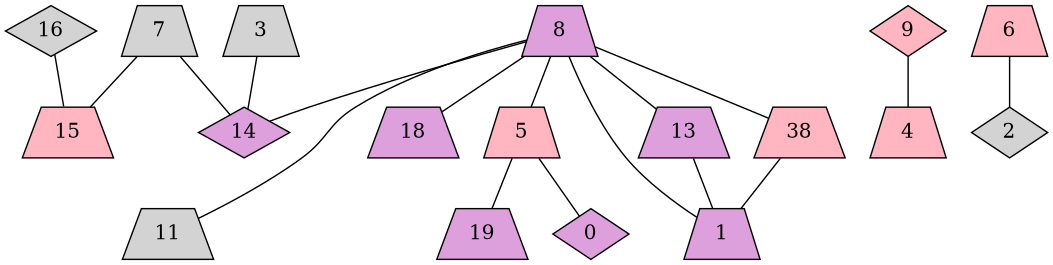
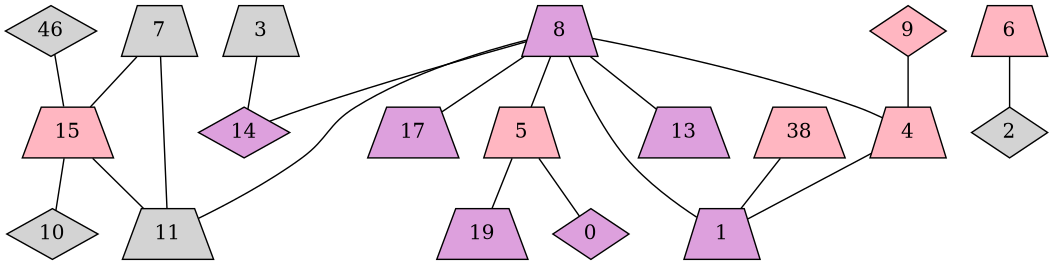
  digraph {
    node [fillcolor=plum shape=trapezium style=filled]
    edge [color=black dir=none]
-   16 [fillcolor=lightgrey shape=diamond]
+   16 [fillcolor=lightgrey shape=diamond label=46]
    15 [fillcolor=lightpink]
    11 [fillcolor=lightgrey]
+   10 [fillcolor=lightgrey shape=diamond]
    3 [fillcolor=lightgrey]
    14 [shape=diamond]
    n7 [fillcolor=lightpink label=38]
    1
    9 [fillcolor=lightpink shape=diamond]
    4 [fillcolor=lightpink]
    5 [fillcolor=lightpink]
    19
    0 [shape=diamond]
    8
-   17 [label=18]
+   17
    2 [fillcolor=lightgrey shape=diamond]
    13
    6 [fillcolor=lightpink]
    7 [fillcolor=lightgrey]
    subgraph sub_1 {
      16
      15
      11
+     10
      3
      14
      n7
      1
      9
      4
      5
      19
      0
      8
      17
      2
      13
      6
      7
    }
    16 -> 15
+   15 -> 11
+   15 -> 10
    3 -> 14
    n7 -> 1
    9 -> 4
    5 -> 19
    5 -> 0
    8 -> 11
    8 -> 14
    8 -> 1
-   8 -> n7
+   8 -> 4
    8 -> 5
    8 -> 17
    8 -> 13
-   13 -> 1
+   4 -> 1
    6 -> 2
    7 -> 15
-   7 -> 14
+   7 -> 11
  }
